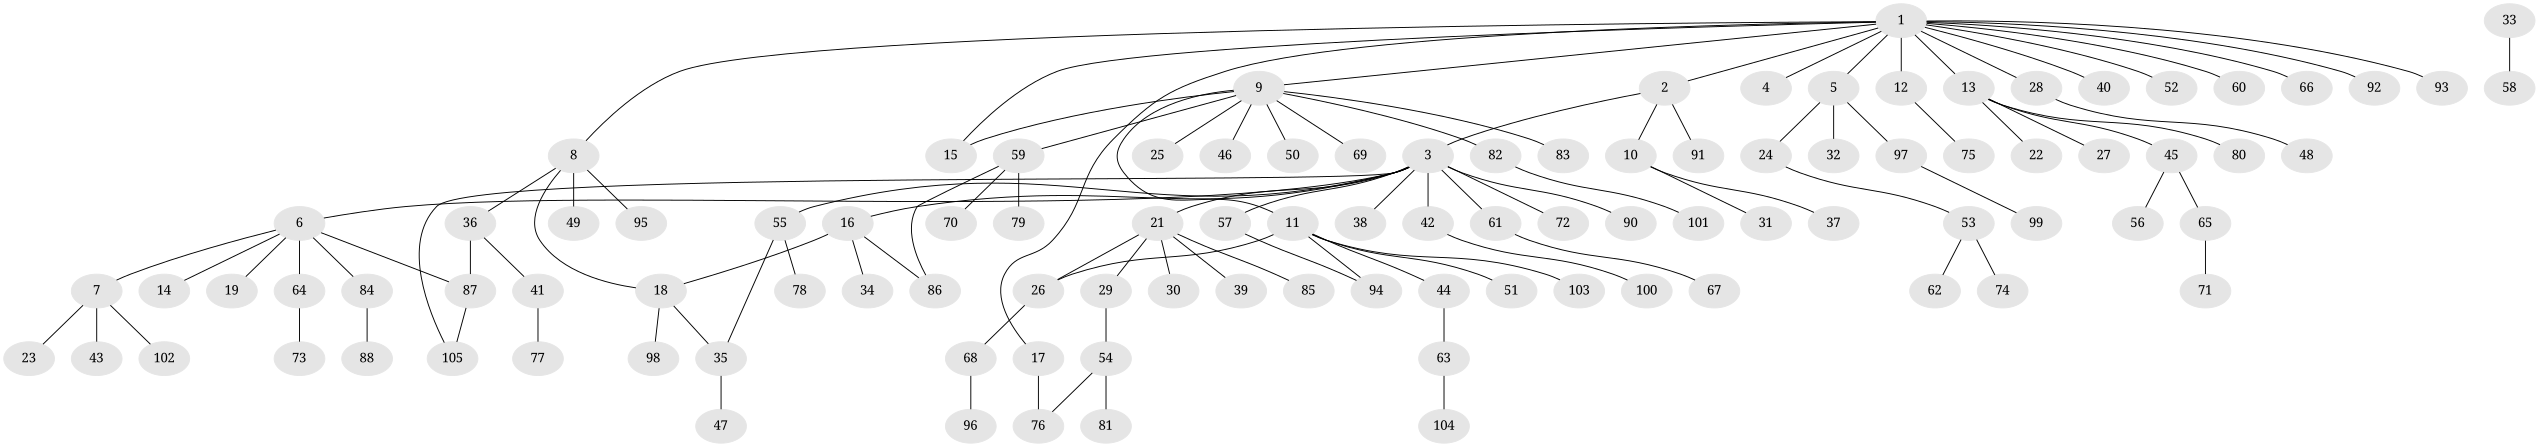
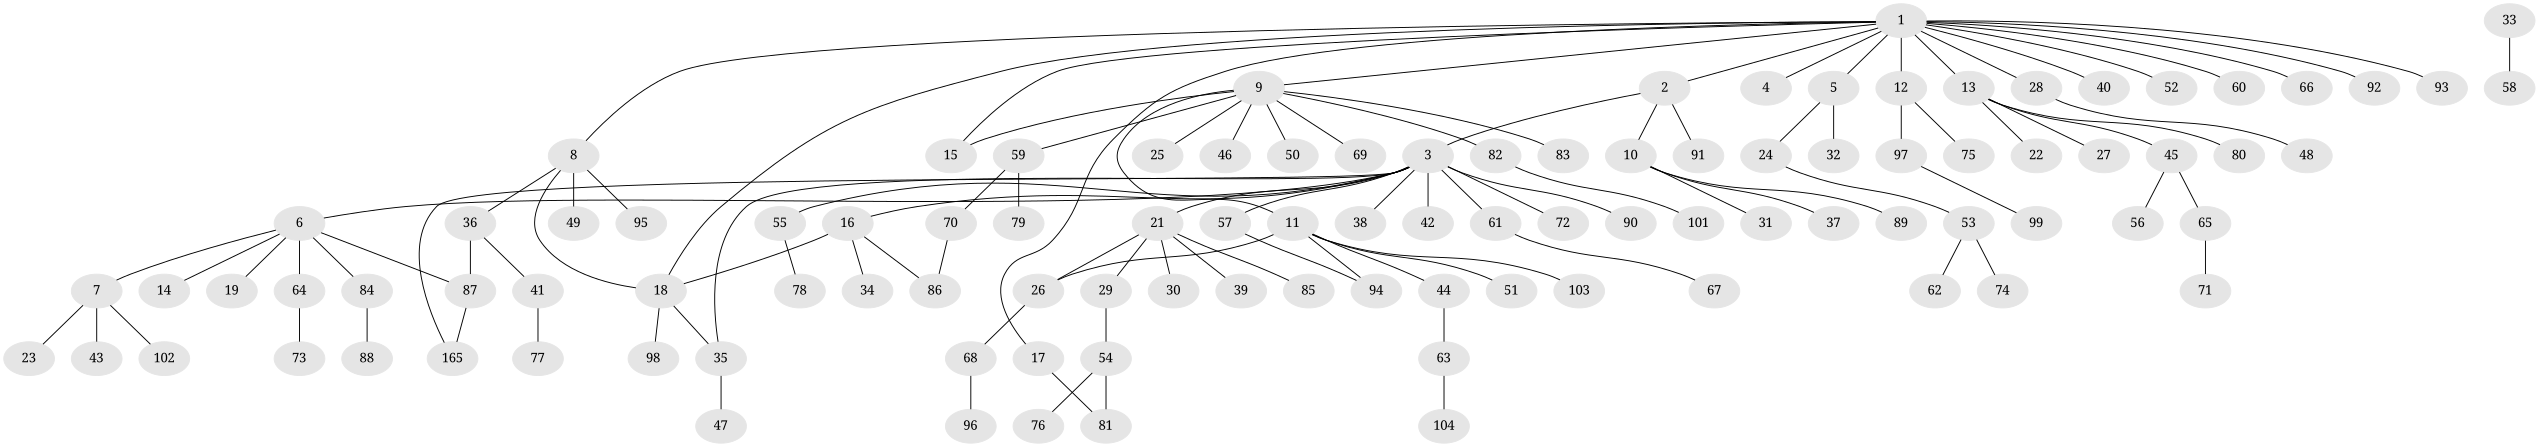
  graph {
    fontname="Noto Serif"
    node [color=gray90 fontname="Noto Serif" style=filled]
    edge [fontname="Noto Serif"]
    1
    2
    4
    5
    8
    9
    12
    13
    15
    17
    18
    28
    40
    52
    60
    66
    92
    93
    3
    10
    91
    6
    16
    21
    35
    38
    42
    55
    57
    61
    72
    90
-   105
+   105 [label=165]
    24
    32
    97
    36
    49
    95
    11
    25
    46
    50
    59
    69
    82
    83
    75
    22
    27
    45
    80
    76
    98
    48
    33
    58
    31
    37
+   89
    7
    14
    19
    64
    84
    87
    34
    86
    26
    29
    30
    39
    85
    47
-   100
    78
    94
    67
    53
    99
    23
    43
    102
    73
    88
    41
    44
    51
    103
    70
    79
    101
    68
    63
    56
    65
    54
    62
    74
    96
    81
    77
    104
    71
    1 -- 2
    1 -- 4
    1 -- 5
    1 -- 8
    1 -- 9
    1 -- 12
    1 -- 13
    1 -- 15
    1 -- 17
+   1 -- 18
    1 -- 28
    1 -- 40
    1 -- 52
    1 -- 60
    1 -- 66
    1 -- 92
    1 -- 93
    2 -- 3
    2 -- 10
    2 -- 91
    5 -- 24
    5 -- 32
-   5 -- 97
+   12 -- 97
    8 -- 18
    8 -- 36
    8 -- 49
    8 -- 95
    9 -- 15
    9 -- 11
    9 -- 25
    9 -- 46
    9 -- 50
    9 -- 59
    9 -- 69
    9 -- 82
    9 -- 83
    12 -- 75
    13 -- 22
    13 -- 27
    13 -- 45
    13 -- 80
-   17 -- 76
+   17 -- 81
    18 -- 35
    18 -- 98
    28 -- 48
    3 -- 6
    3 -- 16
    3 -- 21
-   55 -- 35
+   3 -- 35
    3 -- 38
    3 -- 42
    3 -- 55
    3 -- 57
    3 -- 61
    3 -- 72
    3 -- 90
    3 -- 105
    10 -- 31
    10 -- 37
+   10 -- 89
    6 -- 7
    6 -- 14
    6 -- 19
    6 -- 64
    6 -- 84
    6 -- 87
    16 -- 18
    16 -- 34
    16 -- 86
    21 -- 26
    21 -- 29
    21 -- 30
    21 -- 39
    21 -- 85
    35 -- 47
-   42 -- 100
    55 -- 78
    57 -- 94
    61 -- 67
    24 -- 53
    97 -- 99
    36 -- 87
    36 -- 41
    11 -- 26
    11 -- 94
    11 -- 44
    11 -- 51
    11 -- 103
    59 -- 70
    59 -- 79
    82 -- 101
    45 -- 56
    45 -- 65
    33 -- 58
    7 -- 23
    7 -- 43
    7 -- 102
    64 -- 73
    84 -- 88
    87 -- 105
    26 -- 68
    29 -- 54
    53 -- 62
    53 -- 74
    41 -- 77
    44 -- 63
-   59 -- 86
+   70 -- 86
    68 -- 96
    63 -- 104
    65 -- 71
    54 -- 76
    54 -- 81
  }
